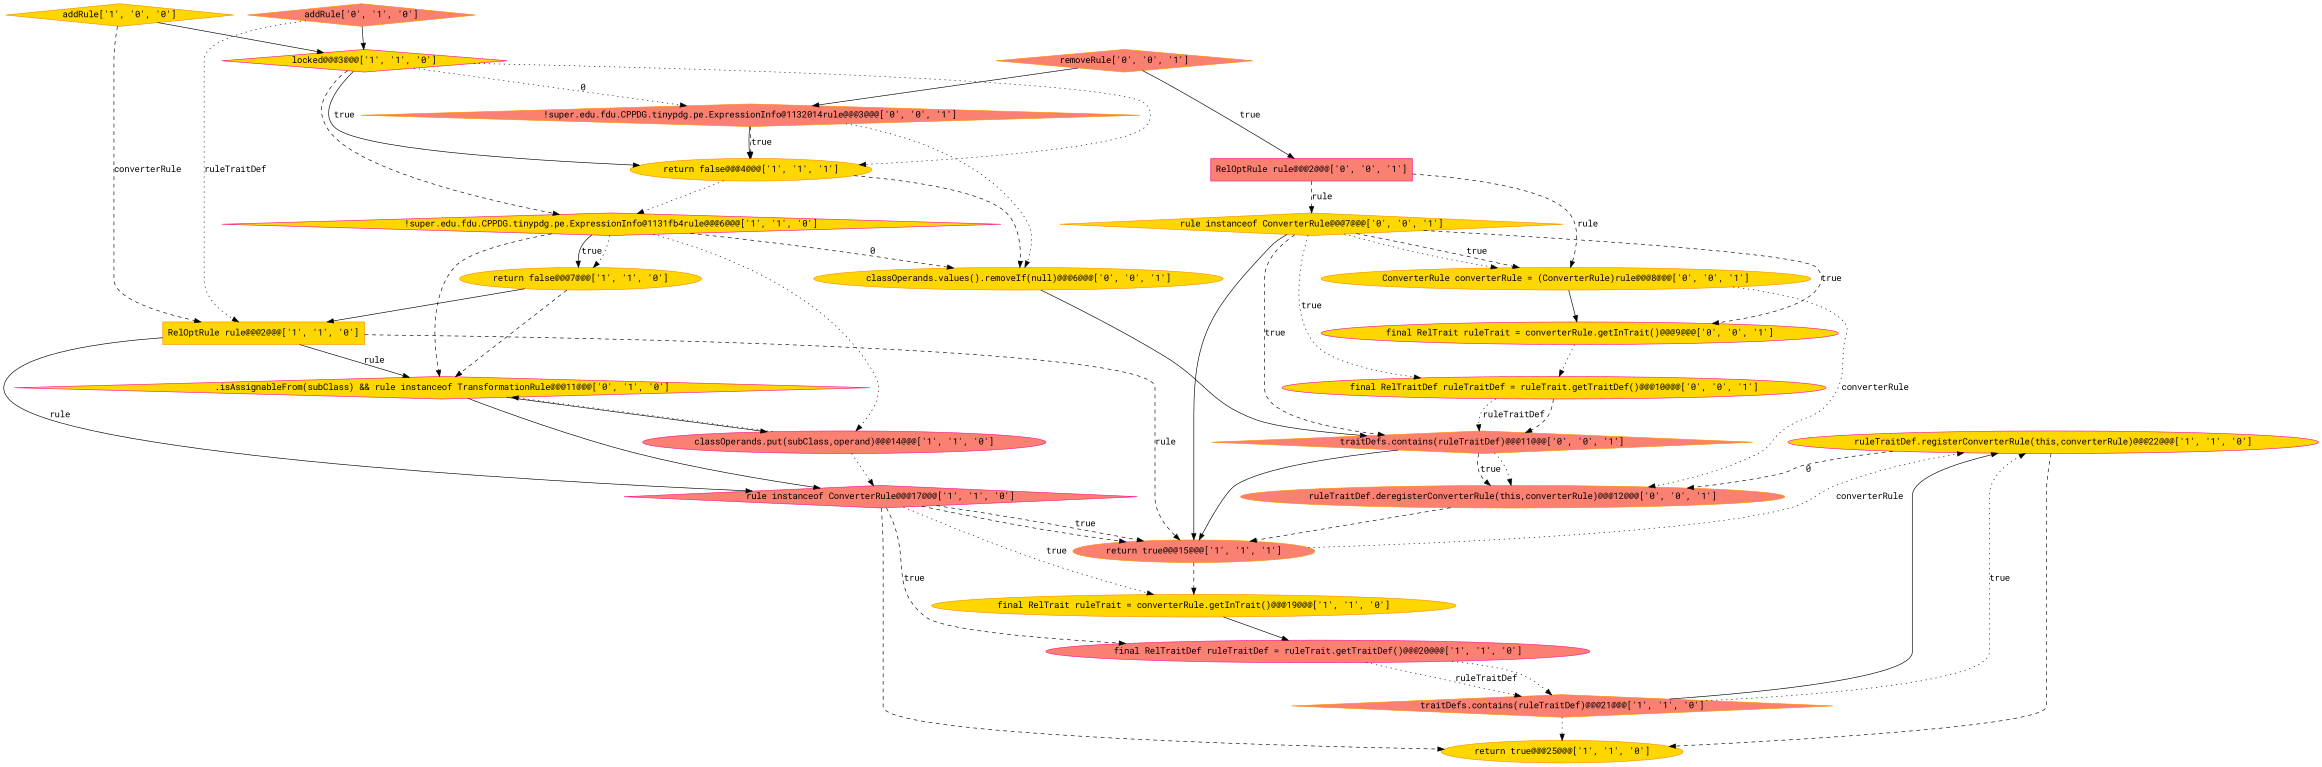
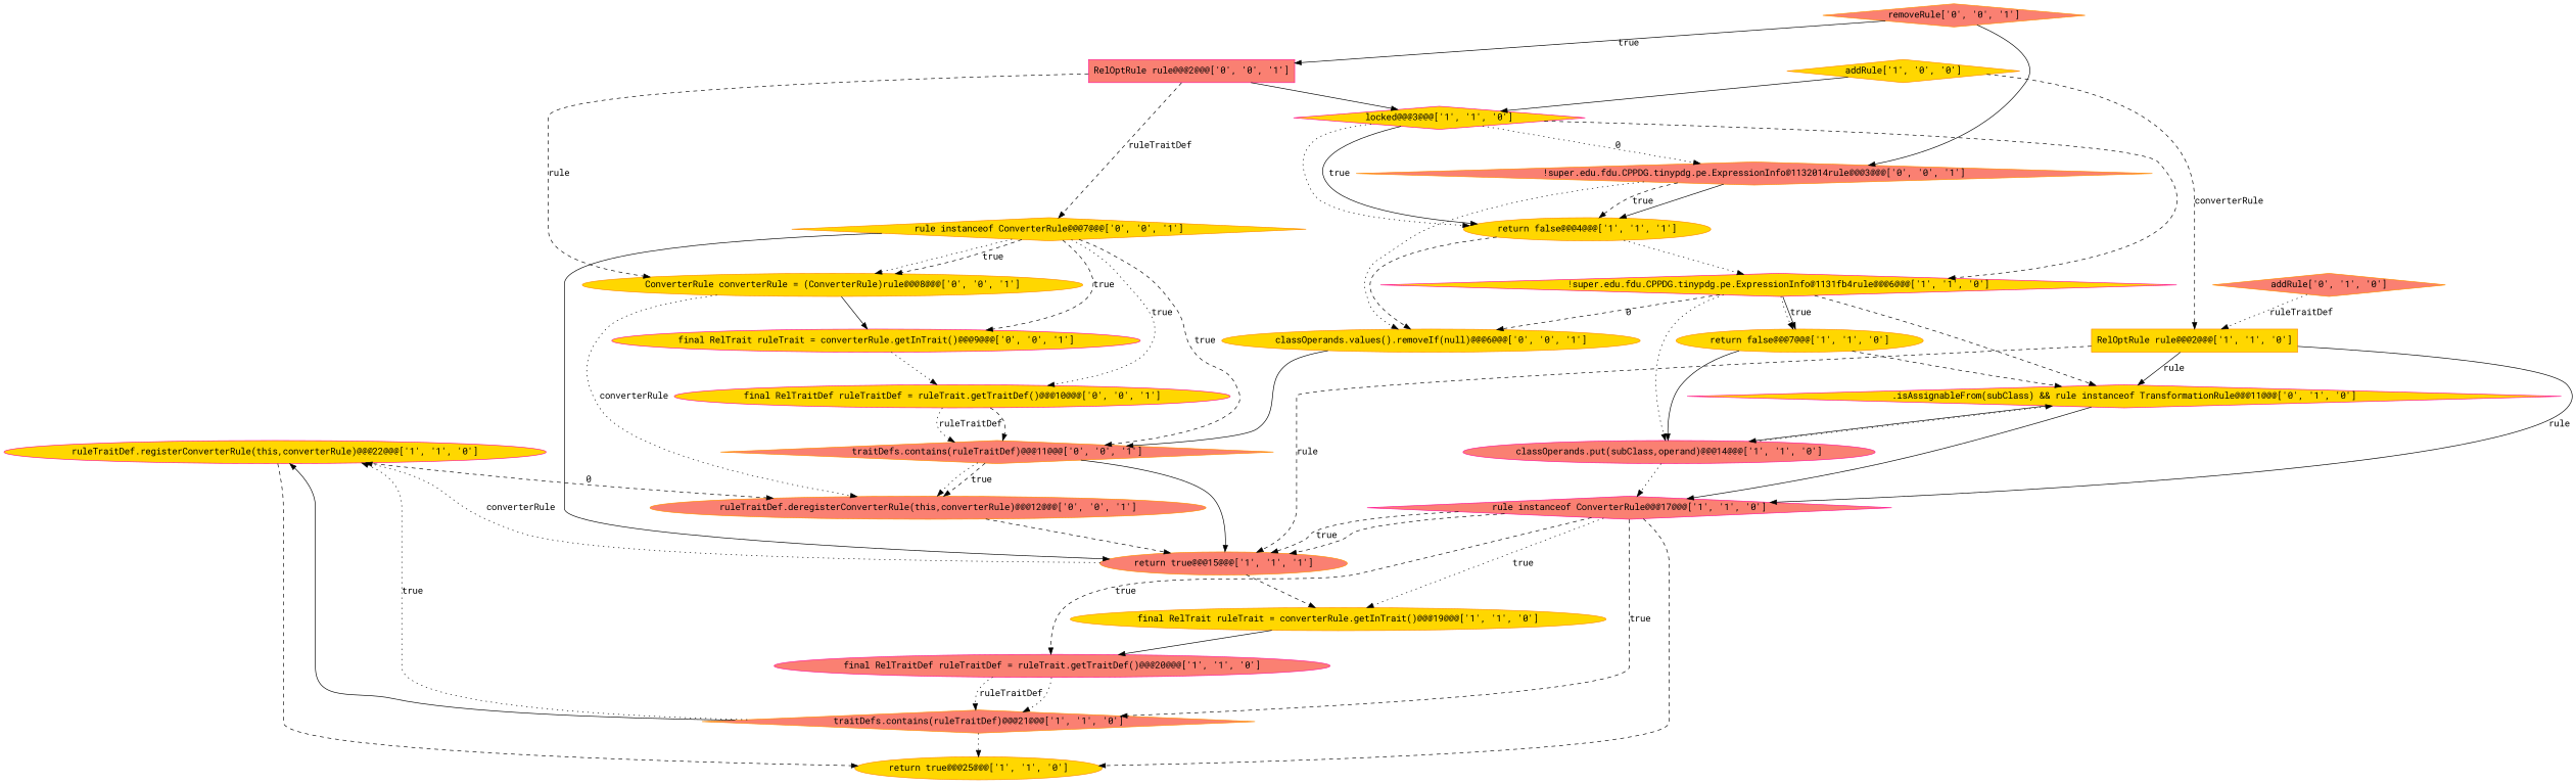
  digraph {
    fontname="Roboto Mono"
    node [color=darkorange fillcolor=gold fontname="Roboto Mono" shape=ellipse style=filled]
    edge [fontname="Roboto Mono" style=dashed]
    n1 [color=deeppink label="ruleTraitDef.registerConverterRule(this,converterRule)@@@22@@@['1', '1', '0']"]
    n2 [fillcolor=salmon label="ruleTraitDef.deregisterConverterRule(this,converterRule)@@@12@@@['0', '0', '1']"]
    n3 [label="return true@@@25@@@['1', '1', '0']"]
    n4 [fillcolor=salmon label="return true@@@15@@@['1', '1', '1']"]
    n5 [label="RelOptRule rule@@@2@@@['1', '1', '0']" shape=box]
    n6 [color=deeppink label=".isAssignableFrom(subClass) && rule instanceof TransformationRule@@@11@@@['0', '1', '0']" shape=diamond]
    n7 [color=deeppink fillcolor=salmon label="rule instanceof ConverterRule@@@17@@@['1', '1', '0']" shape=diamond]
    n8 [color=deeppink fillcolor=salmon label="RelOptRule rule@@@2@@@['0', '0', '1']" shape=box]
    n9 [label="rule instanceof ConverterRule@@@7@@@['0', '0', '1']" shape=diamond]
    n10 [label="ConverterRule converterRule = (ConverterRule)rule@@@8@@@['0', '0', '1']"]
    n11 [color=deeppink fillcolor=salmon label="classOperands.put(subClass,operand)@@@14@@@['1', '1', '0']"]
    n12 [label="final RelTrait ruleTrait = converterRule.getInTrait()@@@19@@@['1', '1', '0']"]
    n13 [color=deeppink fillcolor=salmon label="final RelTraitDef ruleTraitDef = ruleTrait.getTraitDef()@@@20@@@['1', '1', '0']"]
    n14 [fillcolor=salmon label="traitDefs.contains(ruleTraitDef)@@@21@@@['1', '1', '0']" shape=diamond]
    n15 [fillcolor=salmon label="traitDefs.contains(ruleTraitDef)@@@11@@@['0', '0', '1']" shape=diamond]
    n16 [color=deeppink label="final RelTraitDef ruleTraitDef = ruleTrait.getTraitDef()@@@10@@@['0', '0', '1']"]
    n17 [color=deeppink label="final RelTrait ruleTrait = converterRule.getInTrait()@@@9@@@['0', '0', '1']"]
    n18 [color=deeppink label="locked@@@3@@@['1', '1', '0']" shape=diamond]
    n19 [color=deeppink label="!super.edu.fdu.CPPDG.tinypdg.pe.ExpressionInfo@1131fb4rule@@@6@@@['1', '1', '0']" shape=diamond]
    n20 [fillcolor=salmon label="!super.edu.fdu.CPPDG.tinypdg.pe.ExpressionInfo@1132014rule@@@3@@@['0', '0', '1']" shape=diamond]
    n21 [label="return false@@@4@@@['1', '1', '1']"]
    n22 [label="return false@@@7@@@['1', '1', '0']"]
    n23 [label="classOperands.values().removeIf(null)@@@6@@@['0', '0', '1']"]
    n24 [fillcolor=salmon label="removeRule['0', '0', '1']" shape=diamond]
    n25 [label="addRule['1', '0', '0']" shape=diamond]
    n26 [fillcolor=salmon label="addRule['0', '1', '0']" shape=diamond]
    n1 -> n2 [label=0]
    n1 -> n3
    n2 -> n4
    n4 -> n1 [label=converterRule style=dotted]
    n4 -> n12
    n5 -> n4 [label=rule]
    n5 -> n6 [label=rule style=solid]
    n5 -> n7 [label=rule style=solid]
    n6 -> n7 [style=solid]
    n6 -> n11 [style=solid]
    n7 -> n3
    n7 -> n4
    n7 -> n4 [label=true]
    n7 -> n12 [label=true style=dotted]
    n7 -> n13 [label=true]
-   n8 -> n9 [label=rule]
+   n7 -> n14 [label=true]
+   n8 -> n9 [label=ruleTraitDef]
    n8 -> n10 [label=rule]
    n9 -> n4 [style=solid]
    n9 -> n10 [style=dotted]
    n9 -> n10 [label=true]
    n9 -> n15 [label=true]
    n9 -> n16 [label=true style=dotted]
    n9 -> n17 [label=true]
    n10 -> n2 [label=converterRule style=dotted]
    n10 -> n17 [style=solid]
    n11 -> n6 [style=dotted]
    n11 -> n7 [style=dotted]
    n12 -> n13 [style=solid]
    n13 -> n14 [label=ruleTraitDef style=dotted]
    n13 -> n14 [style=dotted]
    n14 -> n1 [style=solid]
    n14 -> n1 [label=true style=dotted]
    n14 -> n3 [style=dotted]
    n15 -> n2 [style=dotted]
    n15 -> n2 [label=true]
    n15 -> n4 [style=solid]
    n16 -> n15 [label=ruleTraitDef style=dotted]
    n16 -> n15
    n17 -> n16 [style=dotted]
    n18 -> n19
    n18 -> n20 [label=0 style=dotted]
    n18 -> n21 [style=dotted]
    n18 -> n21 [label=true style=solid]
    n19 -> n6
    n19 -> n11 [style=dotted]
    n19 -> n22 [label=true style=solid]
    n19 -> n22 [style=dotted]
    n19 -> n23 [label=0]
    n20 -> n21 [style=solid]
    n20 -> n21 [label=true]
    n20 -> n23 [style=dotted]
    n21 -> n19 [style=dotted]
    n21 -> n23
    n22 -> n6
-   n22 -> n5 [style=solid]
+   n22 -> n11 [style=solid]
    n23 -> n15 [style=solid]
    n24 -> n8 [label=true style=solid]
    n24 -> n20 [style=solid]
    n25 -> n5 [label=converterRule]
    n25 -> n18 [style=solid]
    n26 -> n5 [label=ruleTraitDef style=dotted]
-   n26 -> n18 [style=solid]
+   n8 -> n18 [style=solid]
  }
